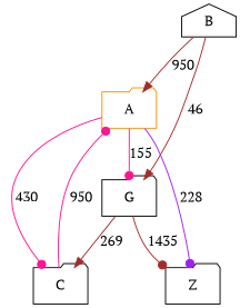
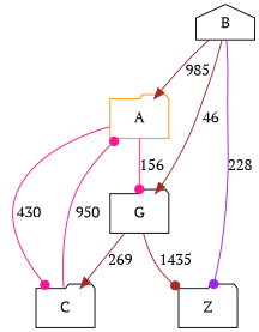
  digraph {
    fontname="PT Serif"
    rankdir=TB
    node [color=black fontname="PT Serif" shape=folder]
    edge [arrowhead=dot color=brown fontname="PT Serif"]
    B [shape=house]
    A [color=darkorange]
    G
    C
    Z
-   B -> A [arrowhead=normal label=950]
+   B -> A [arrowhead=normal label=985]
    B -> G [arrowhead=normal label=46]
-   A -> G [color=deeppink label=155]
+   A -> G [color=deeppink label=156]
    A -> C [color=deeppink label=430]
-   A -> Z [color=purple label=228]
+   B -> Z [color=purple label=228]
    G -> C [arrowhead=normal label=269]
    G -> Z [label=1435]
    C -> A [color=deeppink label=950]
  }
